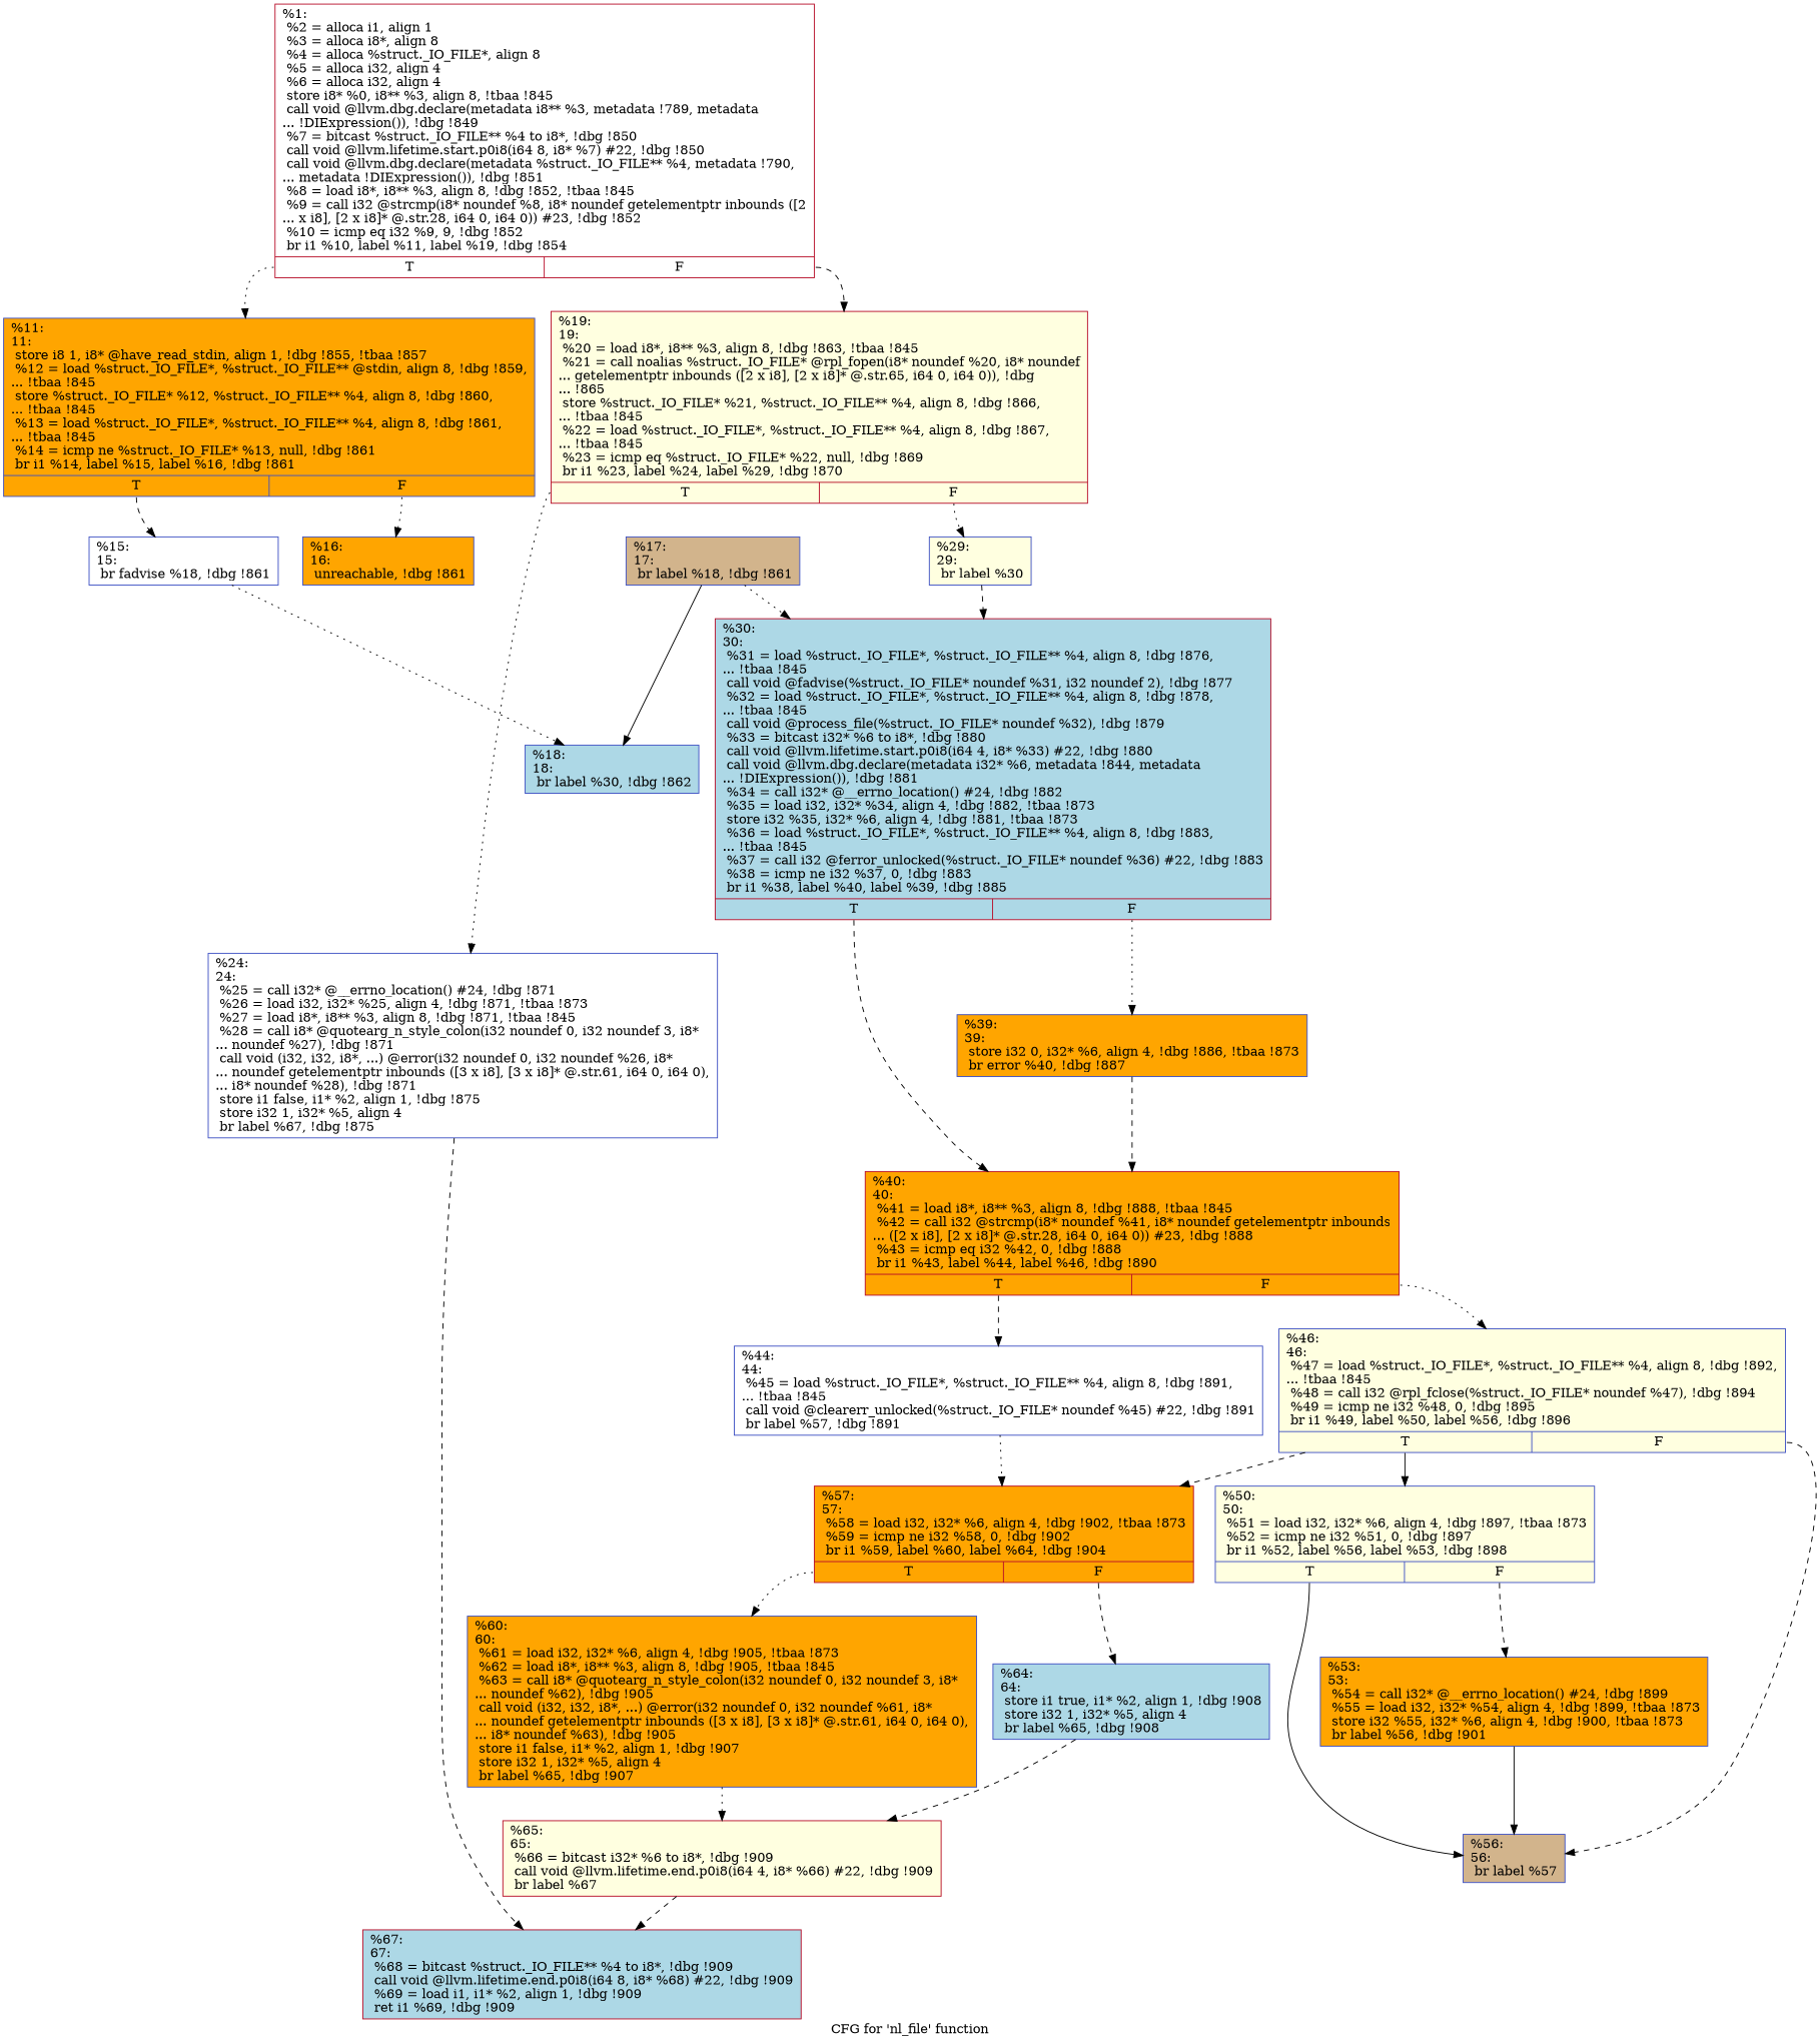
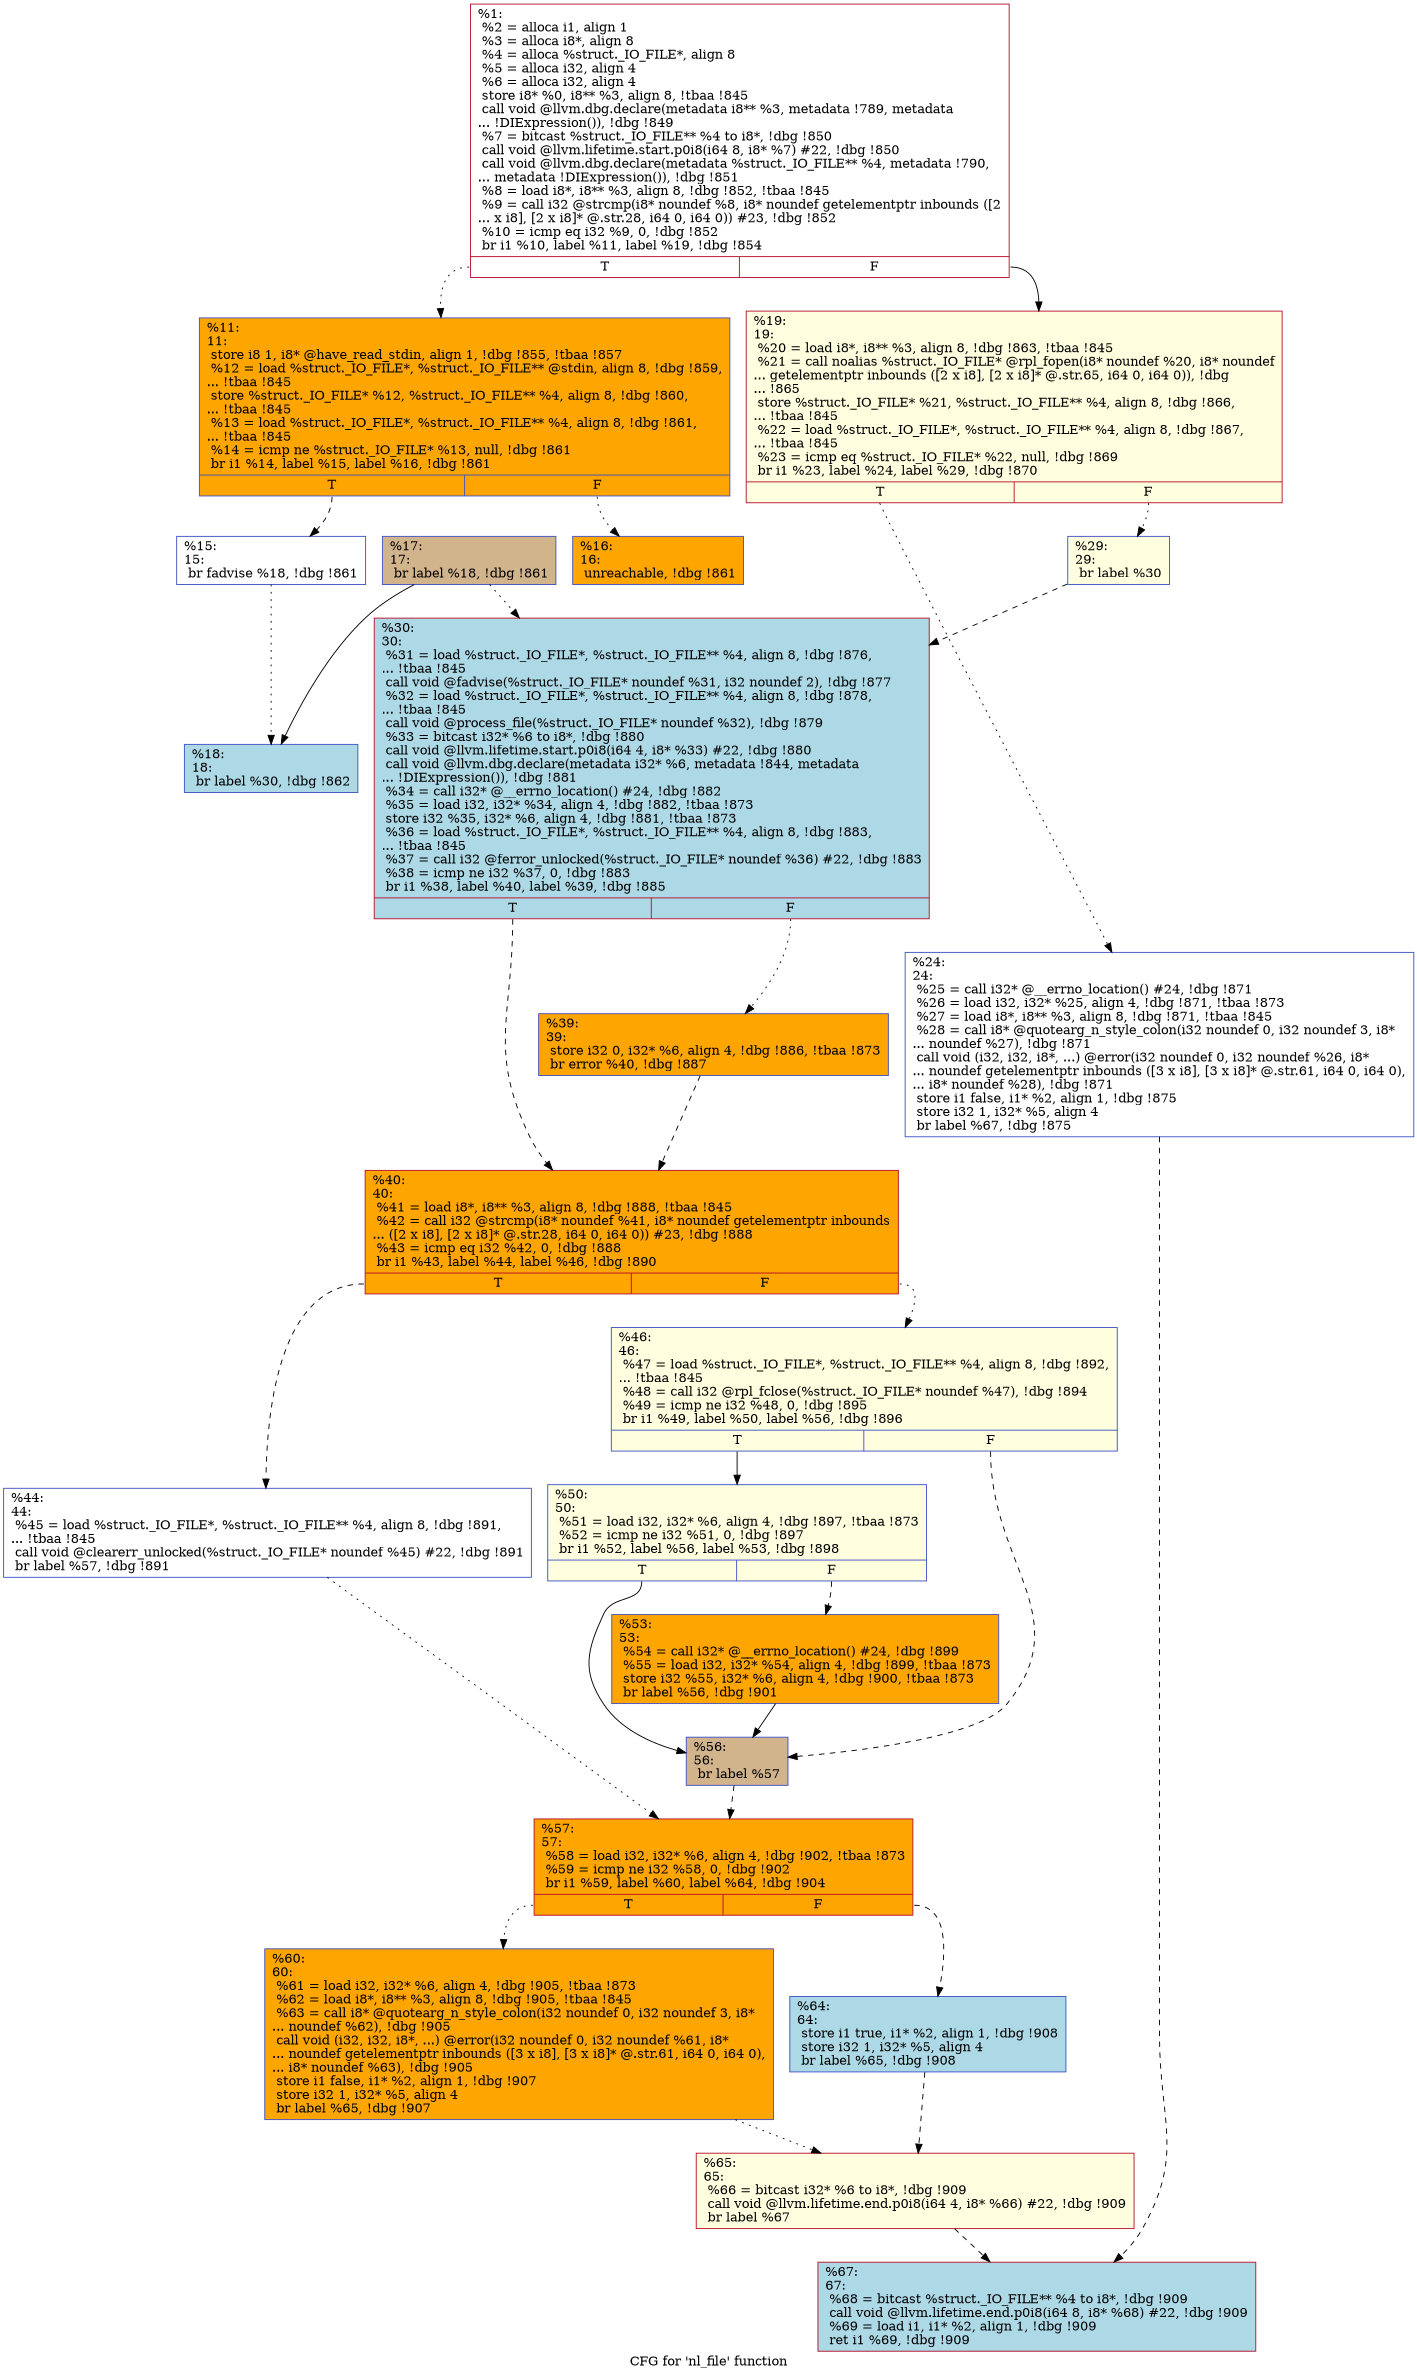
  digraph {
    label="CFG for 'nl_file' function"
    node [color="#3d50c3ff" fillcolor=orange shape=record style=filled]
    edge [style=dashed]
-   n1 [color="#b70d28ff" fillcolor=white label="{%1:\l  %2 = alloca i1, align 1\l  %3 = alloca i8*, align 8\l  %4 = alloca %struct._IO_FILE*, align 8\l  %5 = alloca i32, align 4\l  %6 = alloca i32, align 4\l  store i8* %0, i8** %3, align 8, !tbaa !845\l  call void @llvm.dbg.declare(metadata i8** %3, metadata !789, metadata\l... !DIExpression()), !dbg !849\l  %7 = bitcast %struct._IO_FILE** %4 to i8*, !dbg !850\l  call void @llvm.lifetime.start.p0i8(i64 8, i8* %7) #22, !dbg !850\l  call void @llvm.dbg.declare(metadata %struct._IO_FILE** %4, metadata !790,\l... metadata !DIExpression()), !dbg !851\l  %8 = load i8*, i8** %3, align 8, !dbg !852, !tbaa !845\l  %9 = call i32 @strcmp(i8* noundef %8, i8* noundef getelementptr inbounds ([2\l... x i8], [2 x i8]* @.str.28, i64 0, i64 0)) #23, !dbg !852\l  %10 = icmp eq i32 %9, 9, !dbg !852\l  br i1 %10, label %11, label %19, !dbg !854\l|{<s0>T|<s1>F}}"]
+   n1 [color="#b70d28ff" fillcolor=white label="{%1:\l  %2 = alloca i1, align 1\l  %3 = alloca i8*, align 8\l  %4 = alloca %struct._IO_FILE*, align 8\l  %5 = alloca i32, align 4\l  %6 = alloca i32, align 4\l  store i8* %0, i8** %3, align 8, !tbaa !845\l  call void @llvm.dbg.declare(metadata i8** %3, metadata !789, metadata\l... !DIExpression()), !dbg !849\l  %7 = bitcast %struct._IO_FILE** %4 to i8*, !dbg !850\l  call void @llvm.lifetime.start.p0i8(i64 8, i8* %7) #22, !dbg !850\l  call void @llvm.dbg.declare(metadata %struct._IO_FILE** %4, metadata !790,\l... metadata !DIExpression()), !dbg !851\l  %8 = load i8*, i8** %3, align 8, !dbg !852, !tbaa !845\l  %9 = call i32 @strcmp(i8* noundef %8, i8* noundef getelementptr inbounds ([2\l... x i8], [2 x i8]* @.str.28, i64 0, i64 0)) #23, !dbg !852\l  %10 = icmp eq i32 %9, 0, !dbg !852\l  br i1 %10, label %11, label %19, !dbg !854\l|{<s0>T|<s1>F}}"]
    n2 [label="{%11:\l11:                                               \l  store i8 1, i8* @have_read_stdin, align 1, !dbg !855, !tbaa !857\l  %12 = load %struct._IO_FILE*, %struct._IO_FILE** @stdin, align 8, !dbg !859,\l... !tbaa !845\l  store %struct._IO_FILE* %12, %struct._IO_FILE** %4, align 8, !dbg !860,\l... !tbaa !845\l  %13 = load %struct._IO_FILE*, %struct._IO_FILE** %4, align 8, !dbg !861,\l... !tbaa !845\l  %14 = icmp ne %struct._IO_FILE* %13, null, !dbg !861\l  br i1 %14, label %15, label %16, !dbg !861\l|{<s0>T|<s1>F}}"]
    n3 [color="#b70d28ff" fillcolor=lightyellow label="{%19:\l19:                                               \l  %20 = load i8*, i8** %3, align 8, !dbg !863, !tbaa !845\l  %21 = call noalias %struct._IO_FILE* @rpl_fopen(i8* noundef %20, i8* noundef\l... getelementptr inbounds ([2 x i8], [2 x i8]* @.str.65, i64 0, i64 0)), !dbg\l... !865\l  store %struct._IO_FILE* %21, %struct._IO_FILE** %4, align 8, !dbg !866,\l... !tbaa !845\l  %22 = load %struct._IO_FILE*, %struct._IO_FILE** %4, align 8, !dbg !867,\l... !tbaa !845\l  %23 = icmp eq %struct._IO_FILE* %22, null, !dbg !869\l  br i1 %23, label %24, label %29, !dbg !870\l|{<s0>T|<s1>F}}"]
    n4 [fillcolor=white label="{%15:\l15:                                               \l  br fadvise %18, !dbg !861\l}"]
    n5 [label="{%16:\l16:                                               \l  unreachable, !dbg !861\l}"]
    n6 [fillcolor=white label="{%24:\l24:                                               \l  %25 = call i32* @__errno_location() #24, !dbg !871\l  %26 = load i32, i32* %25, align 4, !dbg !871, !tbaa !873\l  %27 = load i8*, i8** %3, align 8, !dbg !871, !tbaa !845\l  %28 = call i8* @quotearg_n_style_colon(i32 noundef 0, i32 noundef 3, i8*\l... noundef %27), !dbg !871\l  call void (i32, i32, i8*, ...) @error(i32 noundef 0, i32 noundef %26, i8*\l... noundef getelementptr inbounds ([3 x i8], [3 x i8]* @.str.61, i64 0, i64 0),\l... i8* noundef %28), !dbg !871\l  store i1 false, i1* %2, align 1, !dbg !875\l  store i32 1, i32* %5, align 4\l  br label %67, !dbg !875\l}"]
    n7 [fillcolor=lightyellow label="{%29:\l29:                                               \l  br label %30\l}"]
    n8 [fillcolor=lightblue label="{%18:\l18:                                               \l  br label %30, !dbg !862\l}"]
    n9 [color="#b70d28ff" fillcolor=lightblue label="{%67:\l67:                                               \l  %68 = bitcast %struct._IO_FILE** %4 to i8*, !dbg !909\l  call void @llvm.lifetime.end.p0i8(i64 8, i8* %68) #22, !dbg !909\l  %69 = load i1, i1* %2, align 1, !dbg !909\l  ret i1 %69, !dbg !909\l}"]
    n10 [color="#b70d28ff" fillcolor=lightblue label="{%30:\l30:                                               \l  %31 = load %struct._IO_FILE*, %struct._IO_FILE** %4, align 8, !dbg !876,\l... !tbaa !845\l  call void @fadvise(%struct._IO_FILE* noundef %31, i32 noundef 2), !dbg !877\l  %32 = load %struct._IO_FILE*, %struct._IO_FILE** %4, align 8, !dbg !878,\l... !tbaa !845\l  call void @process_file(%struct._IO_FILE* noundef %32), !dbg !879\l  %33 = bitcast i32* %6 to i8*, !dbg !880\l  call void @llvm.lifetime.start.p0i8(i64 4, i8* %33) #22, !dbg !880\l  call void @llvm.dbg.declare(metadata i32* %6, metadata !844, metadata\l... !DIExpression()), !dbg !881\l  %34 = call i32* @__errno_location() #24, !dbg !882\l  %35 = load i32, i32* %34, align 4, !dbg !882, !tbaa !873\l  store i32 %35, i32* %6, align 4, !dbg !881, !tbaa !873\l  %36 = load %struct._IO_FILE*, %struct._IO_FILE** %4, align 8, !dbg !883,\l... !tbaa !845\l  %37 = call i32 @ferror_unlocked(%struct._IO_FILE* noundef %36) #22, !dbg !883\l  %38 = icmp ne i32 %37, 0, !dbg !883\l  br i1 %38, label %40, label %39, !dbg !885\l|{<s0>T|<s1>F}}"]
    n11 [color="#b70d28ff" label="{%40:\l40:                                               \l  %41 = load i8*, i8** %3, align 8, !dbg !888, !tbaa !845\l  %42 = call i32 @strcmp(i8* noundef %41, i8* noundef getelementptr inbounds\l... ([2 x i8], [2 x i8]* @.str.28, i64 0, i64 0)) #23, !dbg !888\l  %43 = icmp eq i32 %42, 0, !dbg !888\l  br i1 %43, label %44, label %46, !dbg !890\l|{<s0>T|<s1>F}}"]
    n12 [label="{%39:\l39:                                               \l  store i32 0, i32* %6, align 4, !dbg !886, !tbaa !873\l  br error %40, !dbg !887\l}"]
    n13 [fillcolor=tan label="{%17:\l17:                                               \l  br label %18, !dbg !861\l}"]
    n14 [fillcolor=white label="{%44:\l44:                                               \l  %45 = load %struct._IO_FILE*, %struct._IO_FILE** %4, align 8, !dbg !891,\l... !tbaa !845\l  call void @clearerr_unlocked(%struct._IO_FILE* noundef %45) #22, !dbg !891\l  br label %57, !dbg !891\l}"]
    n15 [fillcolor=lightyellow label="{%46:\l46:                                               \l  %47 = load %struct._IO_FILE*, %struct._IO_FILE** %4, align 8, !dbg !892,\l... !tbaa !845\l  %48 = call i32 @rpl_fclose(%struct._IO_FILE* noundef %47), !dbg !894\l  %49 = icmp ne i32 %48, 0, !dbg !895\l  br i1 %49, label %50, label %56, !dbg !896\l|{<s0>T|<s1>F}}"]
    n16 [color="#b70d28ff" label="{%57:\l57:                                               \l  %58 = load i32, i32* %6, align 4, !dbg !902, !tbaa !873\l  %59 = icmp ne i32 %58, 0, !dbg !902\l  br i1 %59, label %60, label %64, !dbg !904\l|{<s0>T|<s1>F}}"]
    n17 [fillcolor=lightyellow label="{%50:\l50:                                               \l  %51 = load i32, i32* %6, align 4, !dbg !897, !tbaa !873\l  %52 = icmp ne i32 %51, 0, !dbg !897\l  br i1 %52, label %56, label %53, !dbg !898\l|{<s0>T|<s1>F}}"]
    n18 [fillcolor=tan label="{%56:\l56:                                               \l  br label %57\l}"]
    n19 [label="{%60:\l60:                                               \l  %61 = load i32, i32* %6, align 4, !dbg !905, !tbaa !873\l  %62 = load i8*, i8** %3, align 8, !dbg !905, !tbaa !845\l  %63 = call i8* @quotearg_n_style_colon(i32 noundef 0, i32 noundef 3, i8*\l... noundef %62), !dbg !905\l  call void (i32, i32, i8*, ...) @error(i32 noundef 0, i32 noundef %61, i8*\l... noundef getelementptr inbounds ([3 x i8], [3 x i8]* @.str.61, i64 0, i64 0),\l... i8* noundef %63), !dbg !905\l  store i1 false, i1* %2, align 1, !dbg !907\l  store i32 1, i32* %5, align 4\l  br label %65, !dbg !907\l}"]
    n20 [fillcolor=lightblue label="{%64:\l64:                                               \l  store i1 true, i1* %2, align 1, !dbg !908\l  store i32 1, i32* %5, align 4\l  br label %65, !dbg !908\l}"]
    n21 [label="{%53:\l53:                                               \l  %54 = call i32* @__errno_location() #24, !dbg !899\l  %55 = load i32, i32* %54, align 4, !dbg !899, !tbaa !873\l  store i32 %55, i32* %6, align 4, !dbg !900, !tbaa !873\l  br label %56, !dbg !901\l}"]
    n22 [color="#b70d28ff" fillcolor=lightyellow label="{%65:\l65:                                               \l  %66 = bitcast i32* %6 to i8*, !dbg !909\l  call void @llvm.lifetime.end.p0i8(i64 4, i8* %66) #22, !dbg !909\l  br label %67\l}"]
    n1 -> n2 [style=dotted tailport=s0]
-   n1 -> n3 [tailport=s1]
+   n1 -> n3 [style=solid tailport=s1]
    n2 -> n4 [tailport=s0]
    n2 -> n5 [style=dotted tailport=s1]
    n3 -> n6 [style=dotted tailport=s0]
    n3 -> n7 [style=dotted tailport=s1]
    n4 -> n8 [style=dotted]
    n6 -> n9
    n7 -> n10
    n10 -> n11 [tailport=s0]
    n10 -> n12 [style=dotted tailport=s1]
    n11 -> n14 [tailport=s0]
    n11 -> n15 [style=dotted tailport=s1]
    n12 -> n11
    n13 -> n8 [style=solid]
    n13 -> n10 [style=dotted]
    n14 -> n16 [style=dotted]
    n15 -> n17 [style=solid tailport=s0]
    n15 -> n18 [tailport=s1]
    n16 -> n19 [style=dotted tailport=s0]
    n16 -> n20 [tailport=s1]
    n17 -> n18 [style=solid tailport=s0]
    n17 -> n21 [tailport=s1]
-   n15 -> n16
+   n18 -> n16
    n19 -> n22 [style=dotted]
    n20 -> n22
    n21 -> n18 [style=solid]
    n22 -> n9
  }
